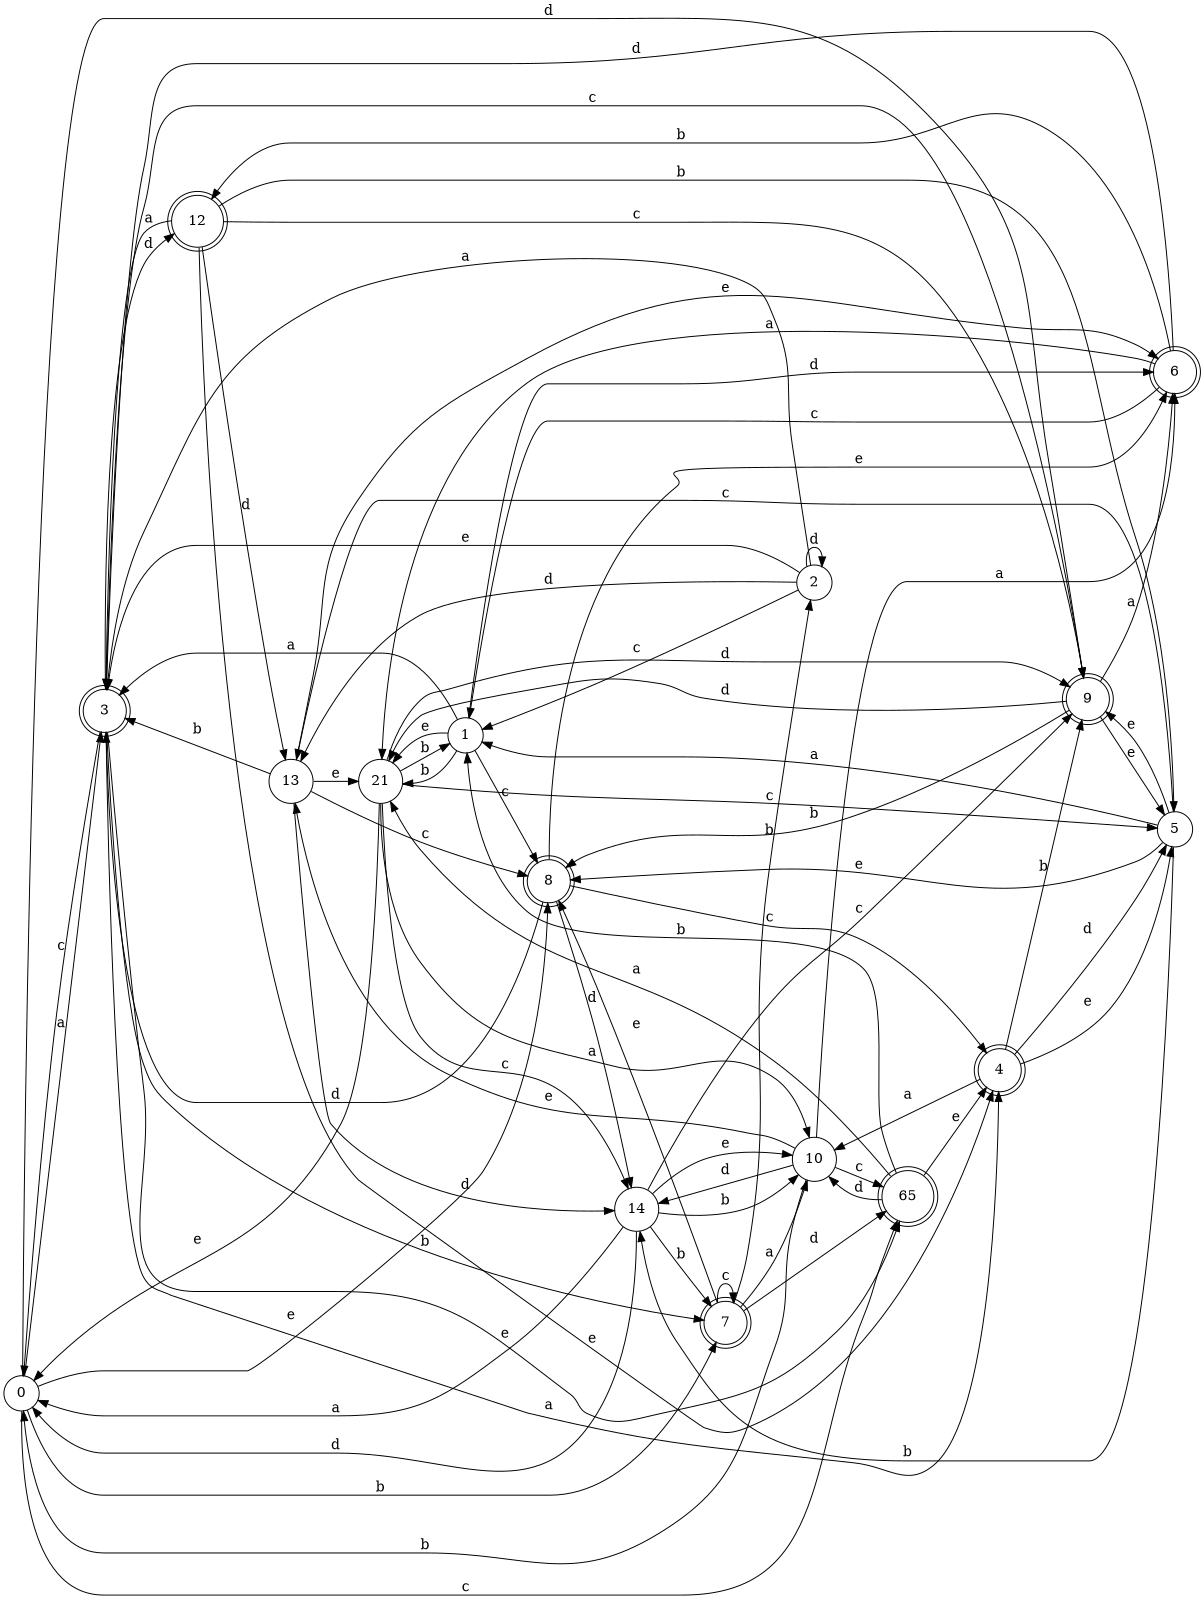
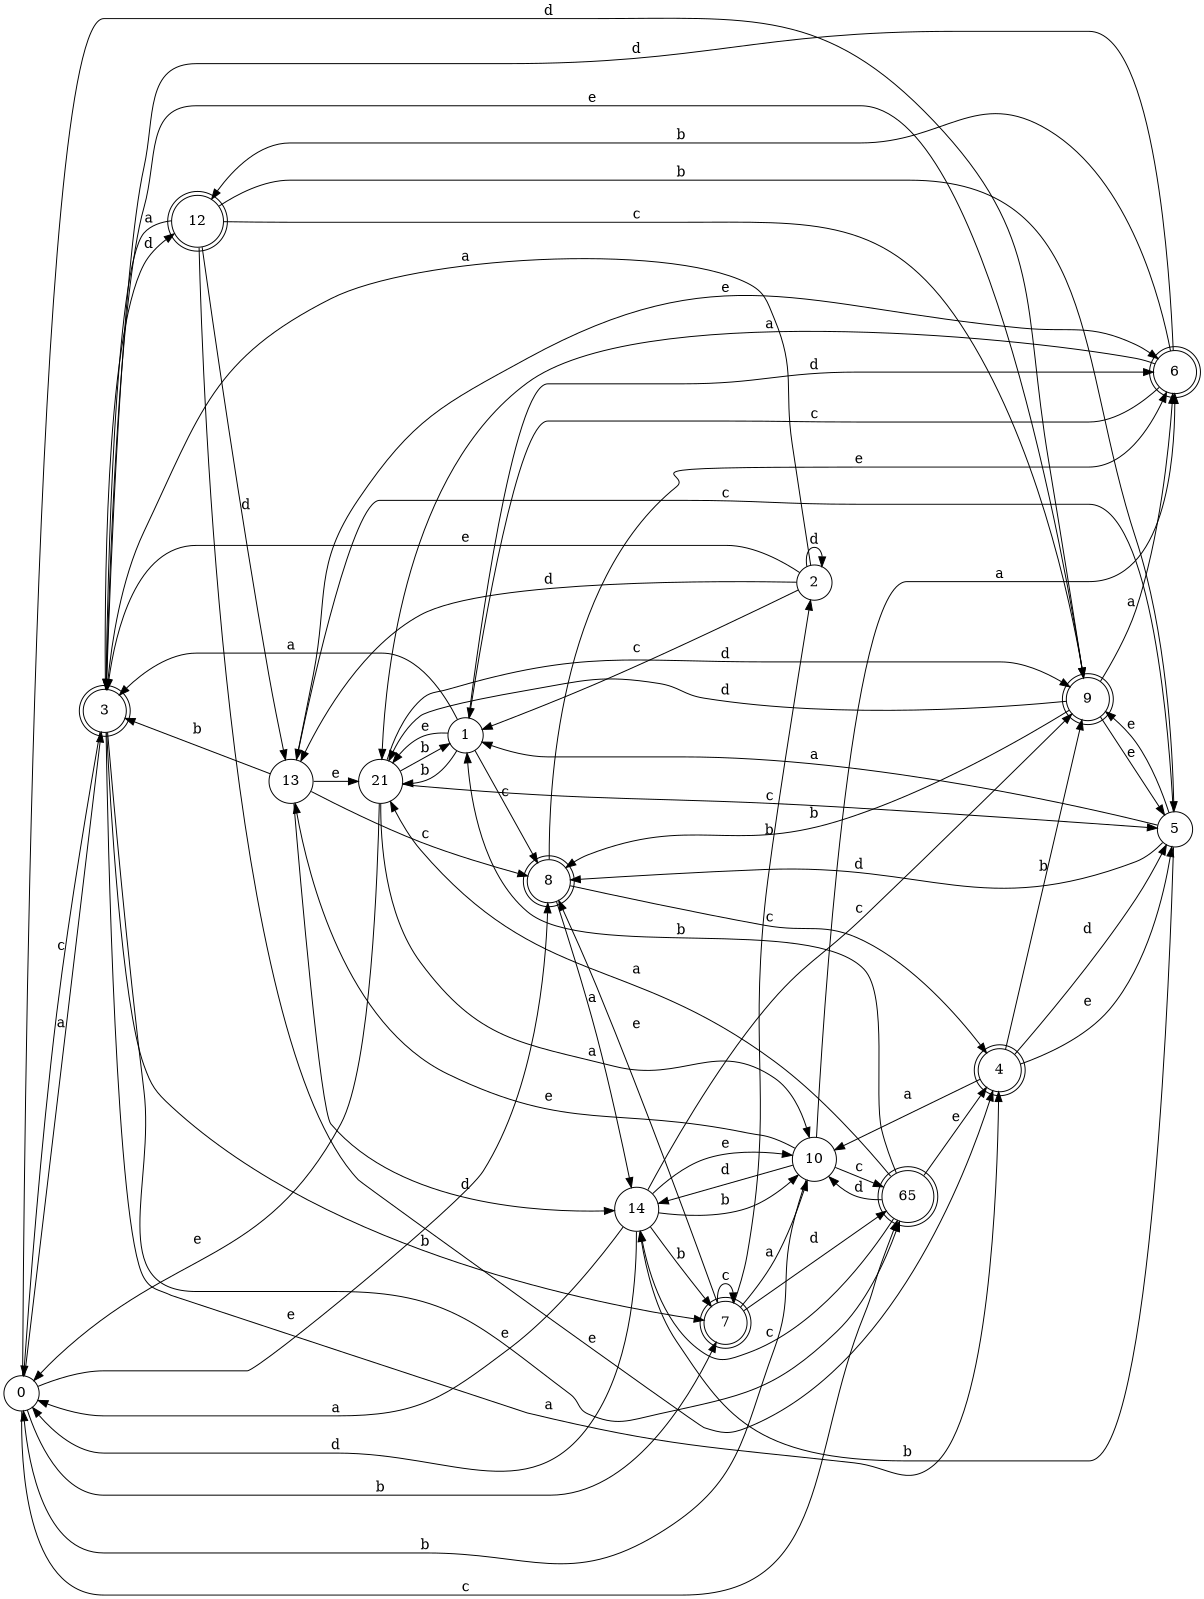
  digraph {
    rankdir=LR
    node [color=black fillcolor=white shape=circle style=filled]
    n1 [label=0]
    n2 [label=3 shape=doublecircle style="rounded,filled"]
    n3 [label=7 shape=doublecircle style="rounded,filled"]
    n4 [label=8 shape=doublecircle style="rounded,filled"]
    n5 [label=9 shape=doublecircle style="rounded,filled"]
    n6 [label=65 shape=doublecircle style="rounded,filled"]
    n7 [label=4 shape=doublecircle style="rounded,filled"]
    n8 [label=12 shape=doublecircle style="rounded,filled"]
    n9 [label=2]
    n10 [label=10]
    n11 [label=6 shape=doublecircle style="rounded,filled"]
    n12 [label=14]
    n13 [label=21]
    n14 [label=5]
    n15 [label=1]
    n16 [label=13]
    n1 -> n2 [label=a]
    n1 -> n3 [label=b]
    n1 -> n4 [label=e]
    n1 -> n5 [label=d]
    n1 -> n6 [label=c]
    n2 -> n1 [label=c]
    n2 -> n3 [label=b]
    n2 -> n6 [label=e]
    n2 -> n7 [label=a]
    n2 -> n8 [label=d]
    n3 -> n3 [label=c]
    n3 -> n4 [label=e]
    n3 -> n6 [label=d]
    n3 -> n9 [label=b]
    n3 -> n10 [label=a]
-   n4 -> n2 [label=d]
    n4 -> n7 [label=c]
    n4 -> n11 [label=e]
-   n4 -> n12 [label=d]
-   n5 -> n2 [label=c]
+   n4 -> n12 [label=a]
+   n5 -> n2 [label=e]
    n5 -> n4 [label=b]
    n5 -> n11 [label=a]
    n5 -> n13 [label=d]
    n5 -> n14 [label=e]
    n6 -> n7 [label=e]
    n6 -> n10 [label=d]
-   n13 -> n12 [label=c]
+   n6 -> n12 [label=c]
    n6 -> n13 [label=a]
    n6 -> n15 [label=b]
    n7 -> n5 [label=b]
    n7 -> n10 [label=a]
    n7 -> n14 [label=d]
    n7 -> n14 [label=e]
    n8 -> n2 [label=a]
    n8 -> n5 [label=c]
    n8 -> n7 [label=e]
    n8 -> n14 [label=b]
    n8 -> n16 [label=d]
    n9 -> n2 [label=a]
    n9 -> n2 [label=e]
    n9 -> n9 [label=d]
    n9 -> n15 [label=c]
    n9 -> n16 [label=d]
    n10 -> n1 [label=b]
    n10 -> n6 [label=c]
    n10 -> n11 [label=a]
    n10 -> n12 [label=d]
    n10 -> n16 [label=e]
    n11 -> n2 [label=d]
    n11 -> n8 [label=b]
    n11 -> n13 [label=a]
    n11 -> n15 [label=c]
    n12 -> n1 [label=a]
    n12 -> n1 [label=d]
    n12 -> n3 [label=b]
    n12 -> n5 [label=c]
    n12 -> n10 [label=b]
    n12 -> n10 [label=e]
    n13 -> n1 [label=e]
    n13 -> n5 [label=d]
    n13 -> n10 [label=a]
    n13 -> n14 [label=c]
    n13 -> n15 [label=b]
-   n14 -> n4 [label=e]
+   n14 -> n4 [label=d]
    n14 -> n5 [label=e]
    n14 -> n12 [label=b]
    n14 -> n15 [label=a]
    n14 -> n16 [label=c]
    n15 -> n2 [label=a]
    n15 -> n4 [label=c]
    n15 -> n11 [label=d]
    n15 -> n13 [label=b]
    n15 -> n13 [label=e]
    n16 -> n2 [label=b]
    n16 -> n4 [label=c]
    n16 -> n11 [label=e]
    n16 -> n12 [label=d]
    n16 -> n13 [label=e]
  }
